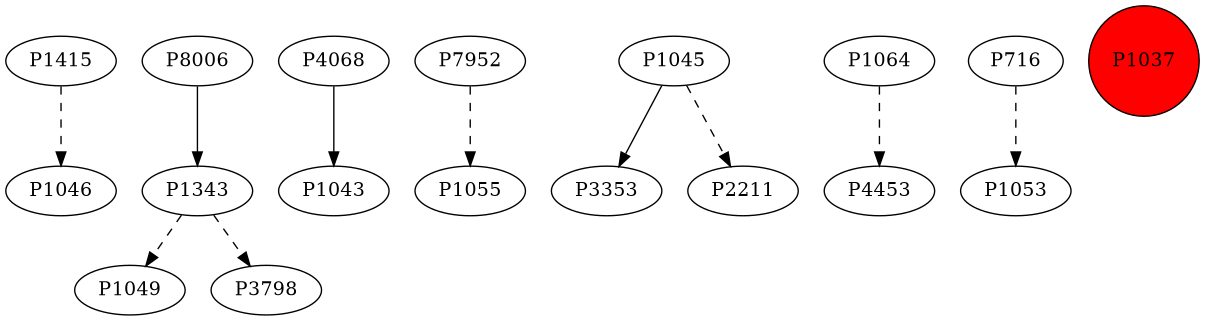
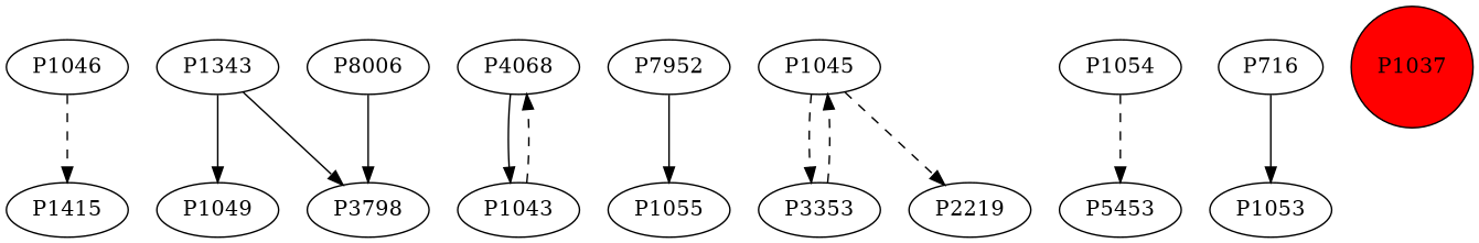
  digraph {
    edge [style=dashed]
    P1415
    P1046
    P1343
    P1049
    P3798
    P4068
    P1043
    P7952
    P1055
    P1045
    P3353
-   P2211
-   P1054 [label=P1064]
-   P4453
+   P2211 [label=P2219]
+   P1054
+   P4453 [label=P5453]
    n15 [label=P8006]
    P716
    P1053
    P1037 [fillcolor=red shape=circle style=filled]
-   P1415 -> P1046
-   P1343 -> P1049
-   P1343 -> P3798
+   P1046 -> P1415
+   P1343 -> P1049 [style=solid]
+   P1343 -> P3798 [style=solid]
    P4068 -> P1043 [style=solid]
-   P7952 -> P1055
-   P1045 -> P3353 [style=solid]
+   P1043 -> P4068
+   P7952 -> P1055 [style=solid]
+   P1045 -> P3353
    P1045 -> P2211
+   P3353 -> P1045
    P1054 -> P4453
-   n15 -> P1343 [style=solid]
-   P716 -> P1053
+   n15 -> P3798 [style=solid]
+   P716 -> P1053 [style=solid]
  }
